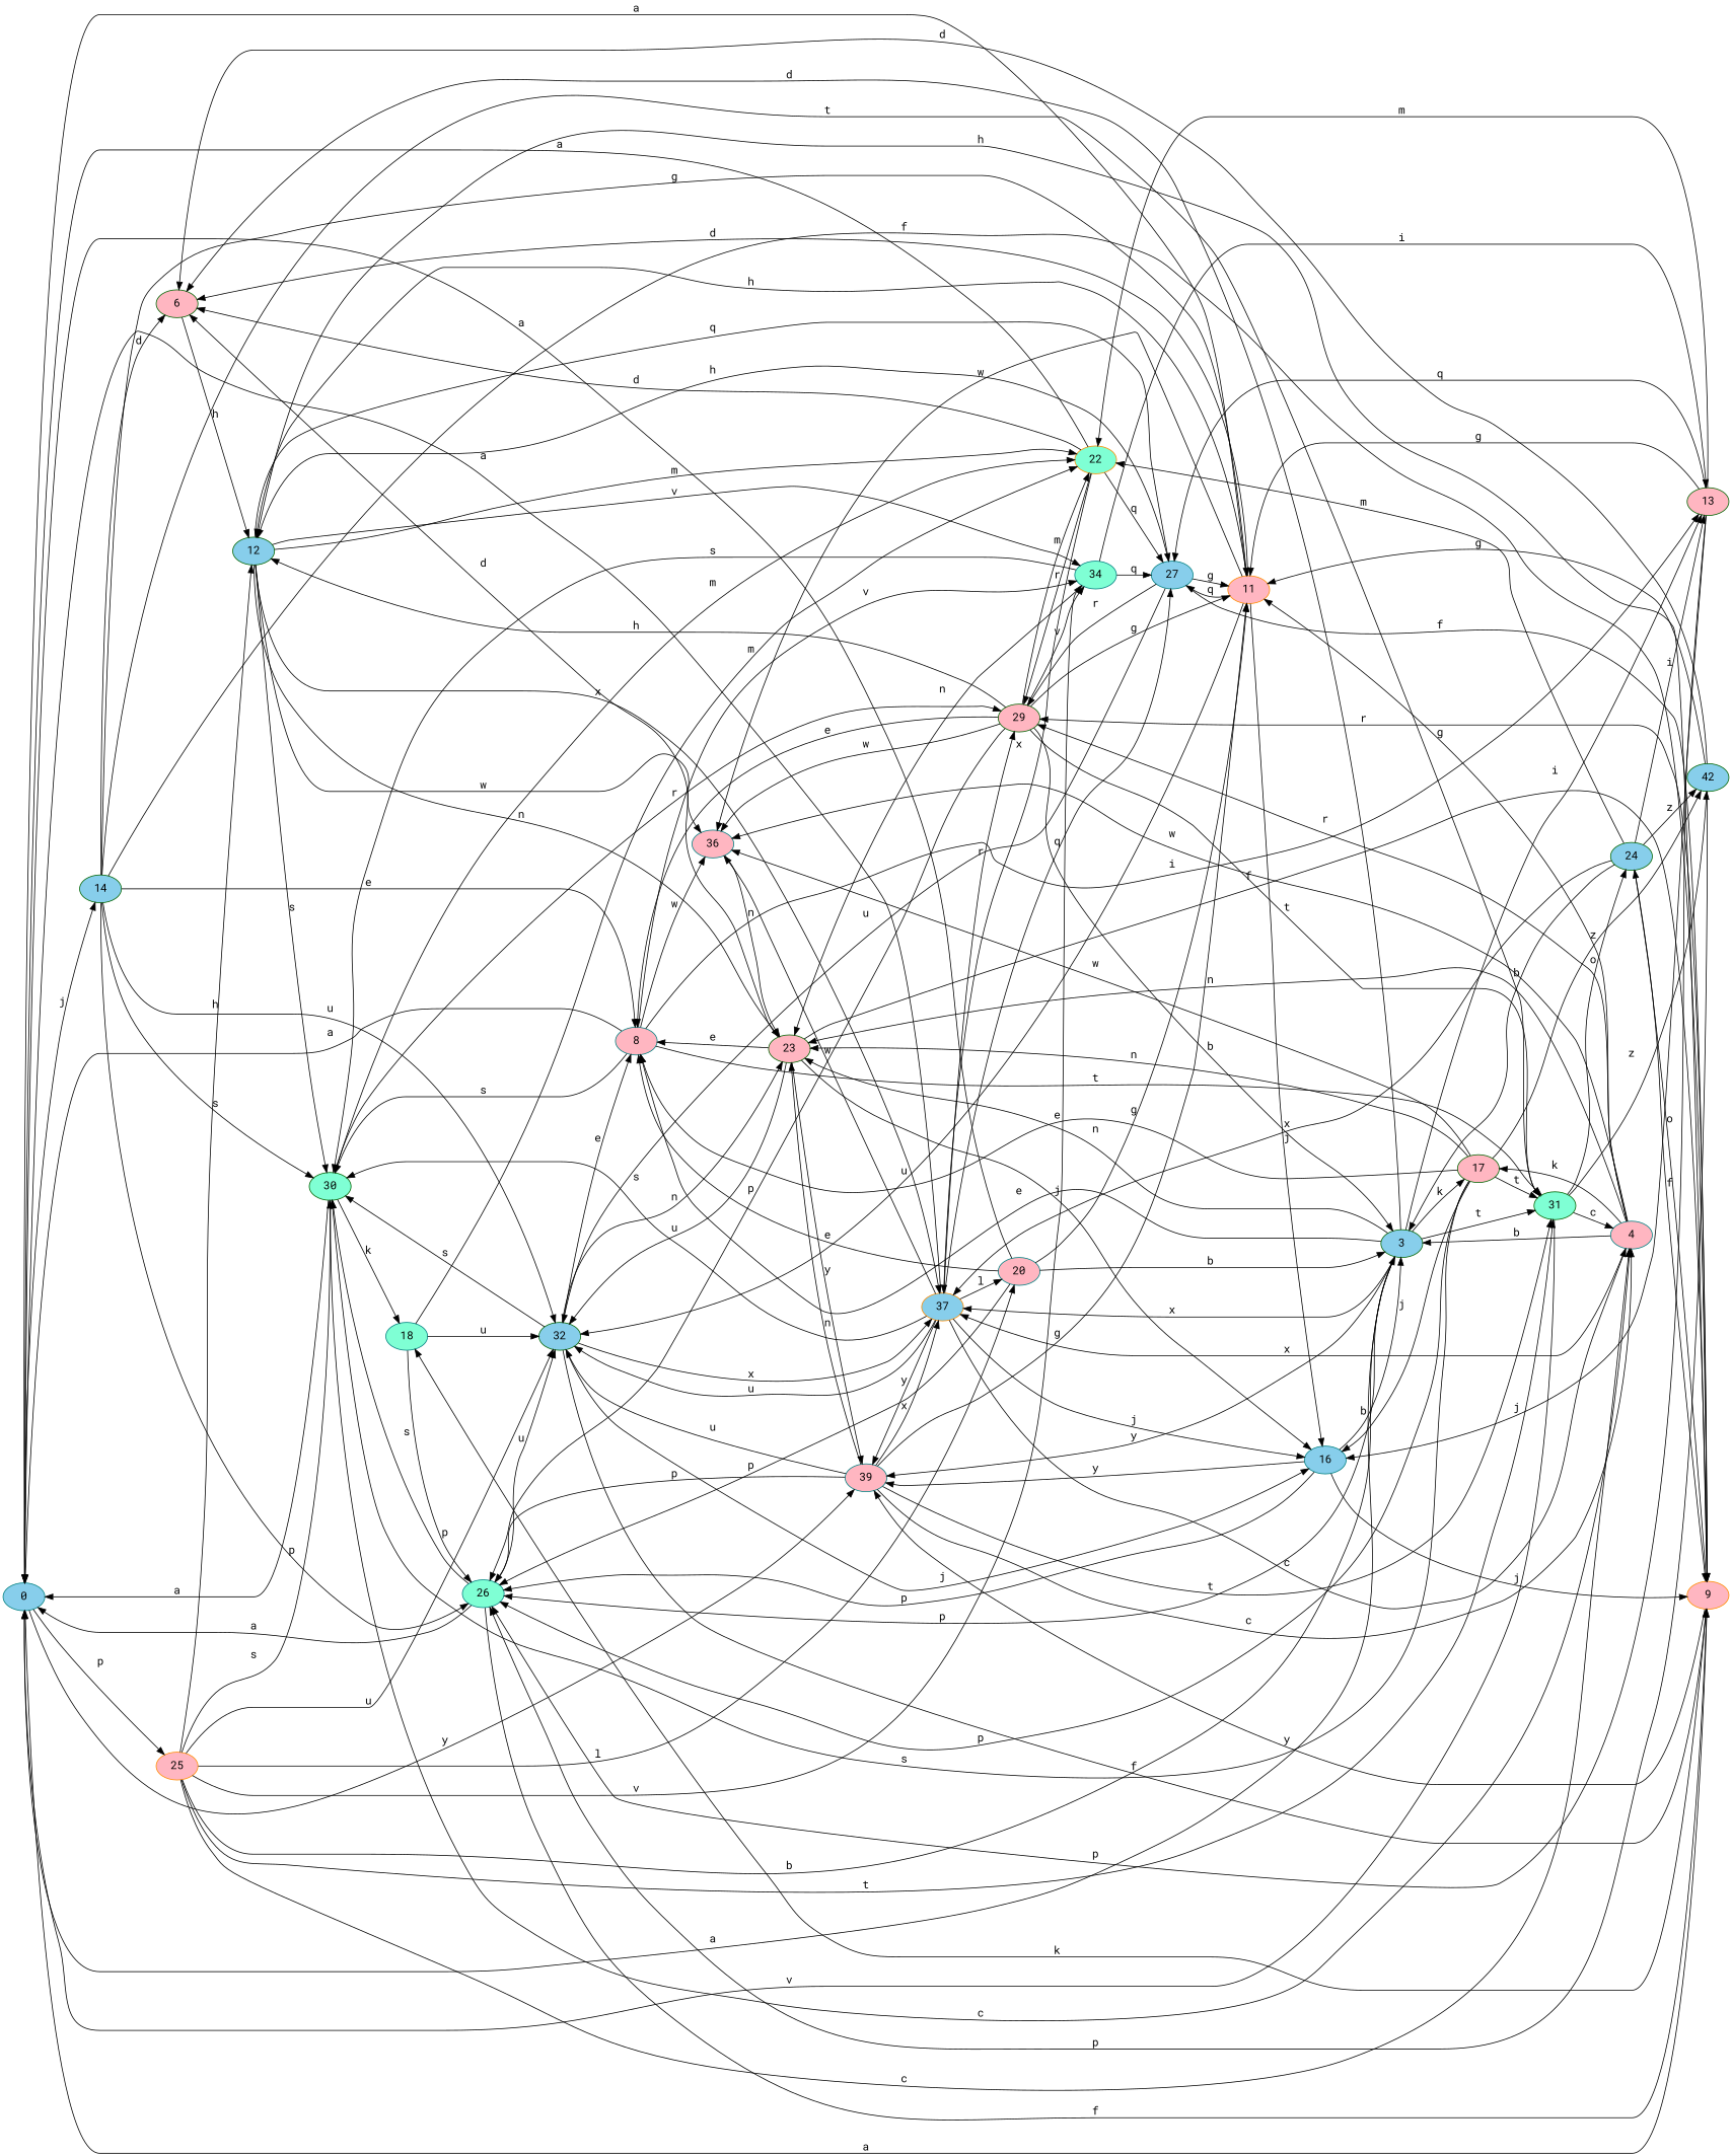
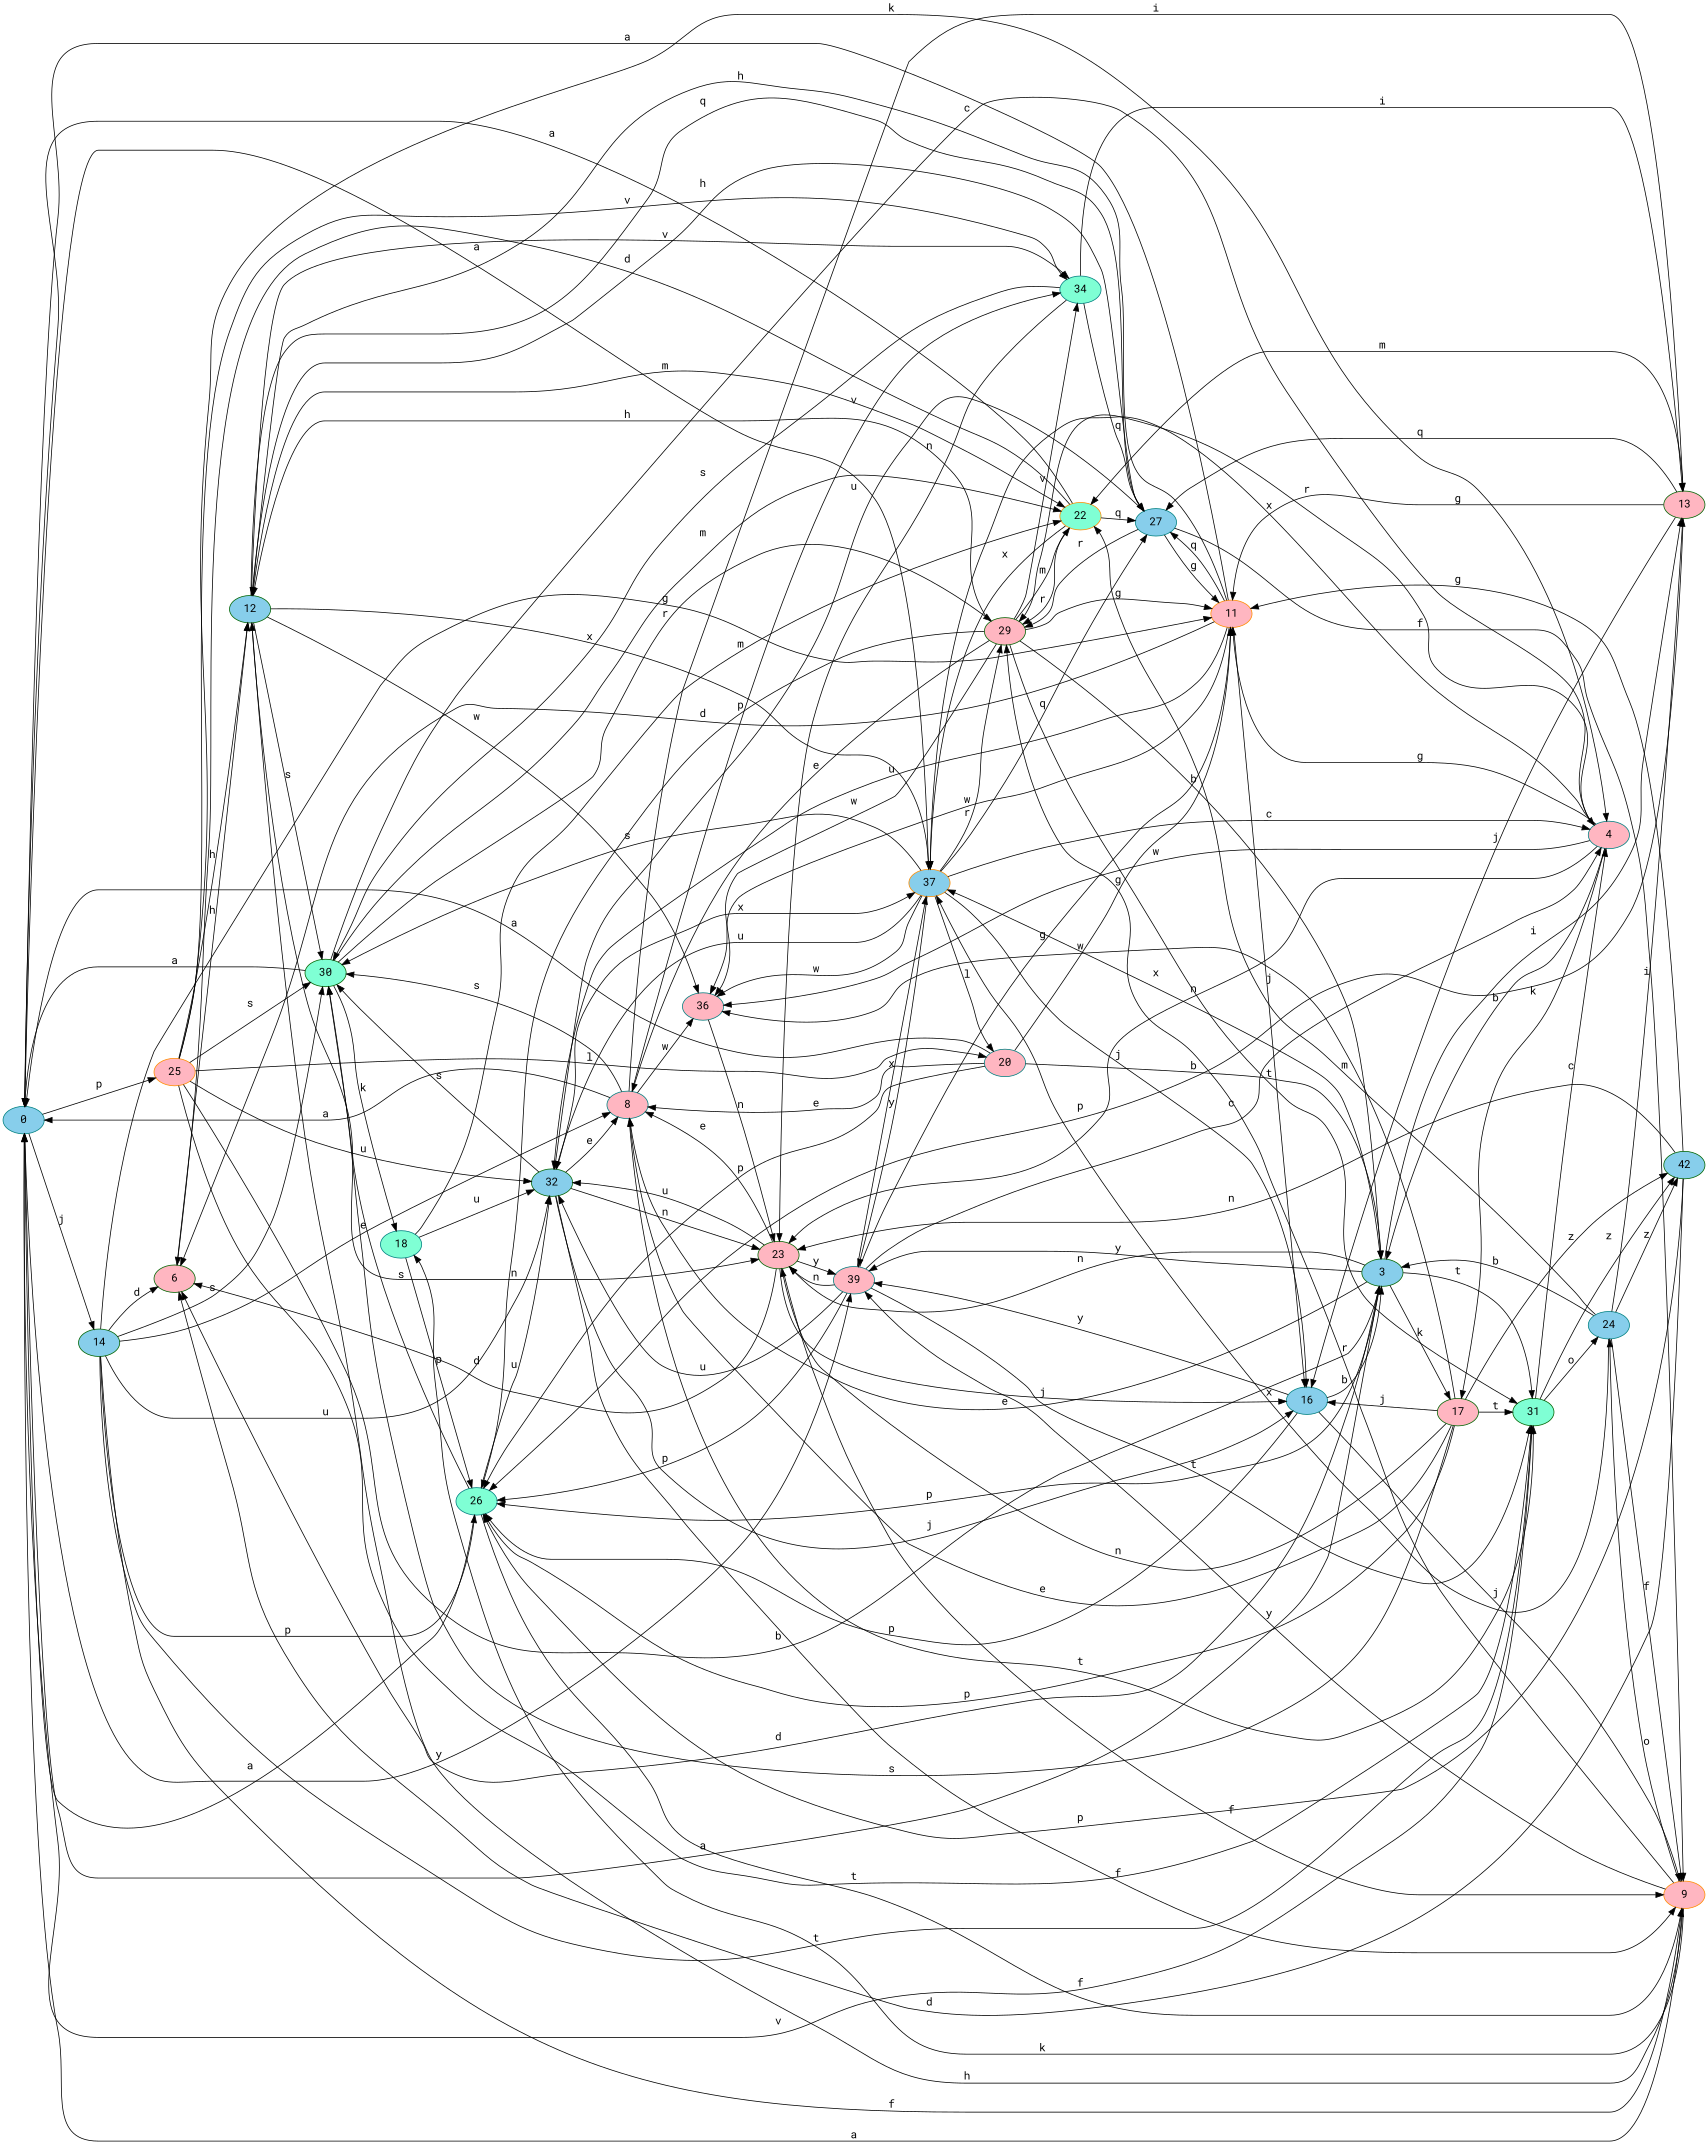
  strict digraph {
    fontname="Roboto Mono"
    rankdir=LR
    node [color=teal fillcolor=lightpink fontname="Roboto Mono" style=filled]
    edge [fontname="Roboto Mono"]
    0 [fillcolor=skyblue]
    14 [color=darkgreen fillcolor=skyblue]
    25 [color=darkorange]
    39
    6 [color=darkgreen]
    8
    26 [fillcolor=aquamarine]
    31 [color=darkgreen fillcolor=aquamarine]
    11 [color=darkorange]
    30 [color=darkgreen fillcolor=aquamarine]
    9 [color=darkorange]
    32 [color=darkgreen fillcolor=skyblue]
    3 [color=darkgreen fillcolor=skyblue]
    4
    12 [color=darkgreen fillcolor=skyblue]
    34 [fillcolor=aquamarine]
    20
    23 [color=darkgreen]
    37 [color=darkorange fillcolor=skyblue]
    13 [color=darkgreen]
    17 [color=darkgreen]
    36
    16 [fillcolor=skyblue]
    27 [fillcolor=skyblue]
    22 [color=darkorange fillcolor=aquamarine]
    42 [color=darkgreen fillcolor=skyblue]
-   24 [color=darkgreen fillcolor=skyblue]
+   24 [fillcolor=skyblue]
    29 [color=darkgreen]
    18 [fillcolor=aquamarine]
    0 -> 14 [label=j]
    0 -> 25 [label=p]
    0 -> 39 [label=y]
    14 -> 6 [label=d]
    14 -> 8 [label=e]
    14 -> 26 [label=p]
    14 -> 31 [label=t]
    14 -> 11 [label=g]
    14 -> 30 [label=s]
    14 -> 9 [label=f]
    14 -> 32 [label=u]
    25 -> 31 [label=t]
    25 -> 30 [label=s]
    25 -> 32 [label=u]
    25 -> 3 [label=b]
-   25 -> 4 [label=c]
+   25 -> 4 [label=k]
    25 -> 12 [label=h]
    25 -> 34 [label=v]
    25 -> 20 [label=l]
    39 -> 26 [label=p]
    39 -> 31 [label=t]
    39 -> 11 [label=g]
    39 -> 32 [label=u]
    39 -> 4 [label=c]
    39 -> 23 [label=n]
    39 -> 37 [label=x]
    6 -> 12 [label=h]
    8 -> 0 [label=a]
    8 -> 31 [label=t]
    8 -> 30 [label=s]
    8 -> 34 [label=v]
    8 -> 13 [label=i]
    8 -> 36 [label=w]
    26 -> 0 [label=a]
    26 -> 30 [label=s]
    26 -> 9 [label=f]
    26 -> 32 [label=u]
    31 -> 0 [label=v]
    31 -> 4 [label=c]
    31 -> 42 [label=z]
    31 -> 24 [label=o]
    11 -> 0 [label=a]
    11 -> 6 [label=d]
    11 -> 32 [label=u]
    11 -> 12 [label=h]
    11 -> 36 [label=w]
    11 -> 16 [label=j]
    11 -> 27 [label=q]
    30 -> 0 [label=a]
    30 -> 4 [label=c]
    30 -> 22 [label=m]
    30 -> 29 [label=r]
    30 -> 18 [label=k]
    9 -> 0 [label=a]
    9 -> 39 [label=y]
    9 -> 12 [label=h]
    9 -> 24 [label=o]
    9 -> 29 [label=r]
    9 -> 18 [label=k]
    32 -> 8 [label=e]
    32 -> 30 [label=s]
    32 -> 9 [label=f]
    32 -> 23 [label=n]
    32 -> 37 [label=x]
    32 -> 16 [label=j]
    3 -> 0 [label=a]
    3 -> 39 [label=y]
    3 -> 6 [label=d]
    3 -> 8 [label=e]
    3 -> 26 [label=p]
    3 -> 31 [label=t]
    3 -> 23 [label=n]
    3 -> 37 [label=x]
    3 -> 13 [label=i]
    3 -> 17 [label=k]
    4 -> 11 [label=g]
    4 -> 3 [label=b]
    4 -> 23 [label=n]
    4 -> 37 [label=x]
    4 -> 17 [label=k]
    4 -> 36 [label=w]
    4 -> 29 [label=r]
    12 -> 30 [label=s]
    12 -> 34 [label=v]
    12 -> 23 [label=n]
    12 -> 37 [label=x]
    12 -> 36 [label=w]
    12 -> 27 [label=q]
    12 -> 22 [label=m]
    34 -> 30 [label=s]
    34 -> 23 [label=n]
    34 -> 13 [label=i]
    34 -> 27 [label=q]
    20 -> 0 [label=a]
    20 -> 8 [label=e]
    20 -> 26 [label=p]
    20 -> 11 [label=g]
    20 -> 3 [label=b]
    23 -> 39 [label=y]
    23 -> 6 [label=d]
    23 -> 8 [label=e]
    23 -> 9 [label=f]
    23 -> 32 [label=u]
    23 -> 16 [label=j]
    37 -> 0 [label=a]
    37 -> 39 [label=y]
    37 -> 30 [label=s]
    37 -> 32 [label=u]
    37 -> 4 [label=c]
    37 -> 20 [label=l]
    37 -> 36 [label=w]
    37 -> 16 [label=j]
    37 -> 27 [label=q]
    37 -> 29 [label=r]
    13 -> 26 [label=p]
    13 -> 11 [label=g]
    13 -> 16 [label=j]
    13 -> 27 [label=q]
    13 -> 22 [label=m]
    17 -> 8 [label=e]
    17 -> 26 [label=p]
    17 -> 31 [label=t]
    17 -> 30 [label=s]
    17 -> 23 [label=n]
    17 -> 36 [label=w]
    17 -> 16 [label=j]
    17 -> 42 [label=z]
    36 -> 23 [label=n]
    16 -> 39 [label=y]
    16 -> 26 [label=p]
    16 -> 9 [label=j]
    16 -> 3 [label=b]
    27 -> 11 [label=g]
    27 -> 9 [label=f]
    27 -> 32 [label=u]
    27 -> 12 [label=h]
    27 -> 29 [label=r]
    22 -> 0 [label=a]
    22 -> 6 [label=d]
    22 -> 37 [label=x]
    22 -> 27 [label=q]
    22 -> 29 [label=r]
    42 -> 6 [label=d]
    42 -> 26 [label=p]
    42 -> 11 [label=g]
+   42 -> 23 [label=n]
    24 -> 9 [label=f]
    24 -> 3 [label=b]
    24 -> 37 [label=x]
    24 -> 13 [label=i]
    24 -> 22 [label=m]
    24 -> 42 [label=z]
    29 -> 8 [label=e]
    29 -> 26 [label=p]
    29 -> 31 [label=t]
    29 -> 11 [label=g]
    29 -> 3 [label=b]
    29 -> 12 [label=h]
    29 -> 34 [label=v]
    29 -> 36 [label=w]
    29 -> 22 [label=m]
    18 -> 26 [label=p]
    18 -> 32 [label=u]
    18 -> 22 [label=m]
  }
